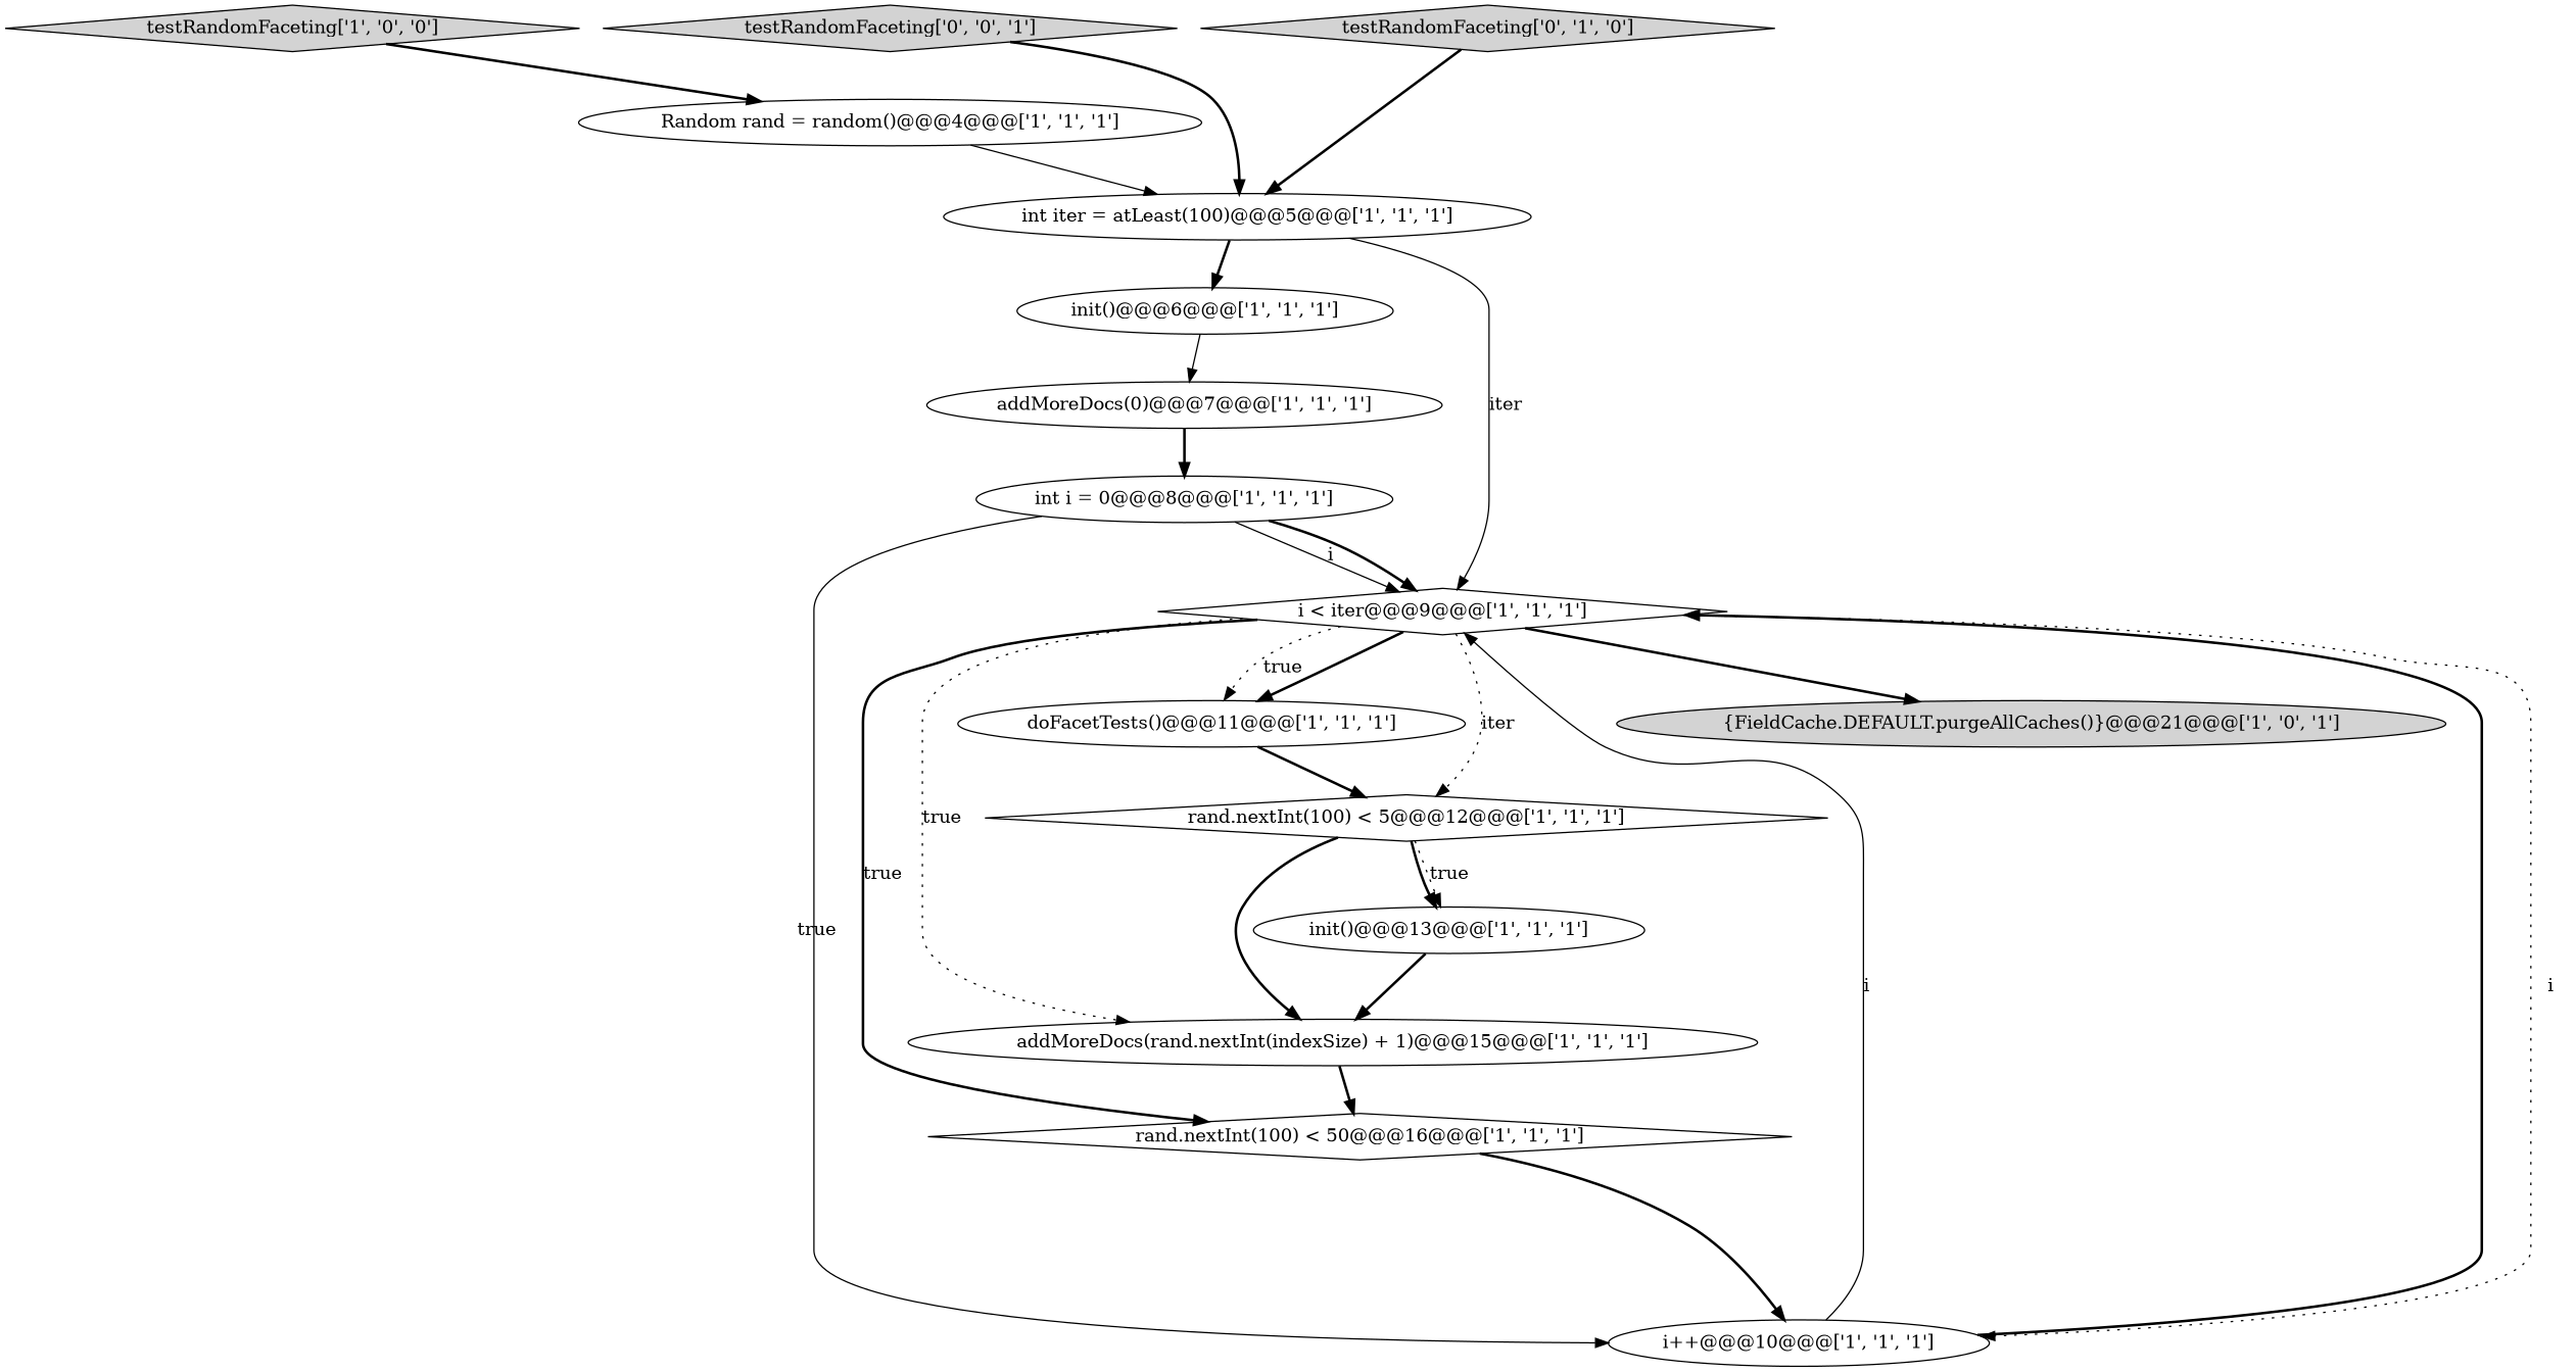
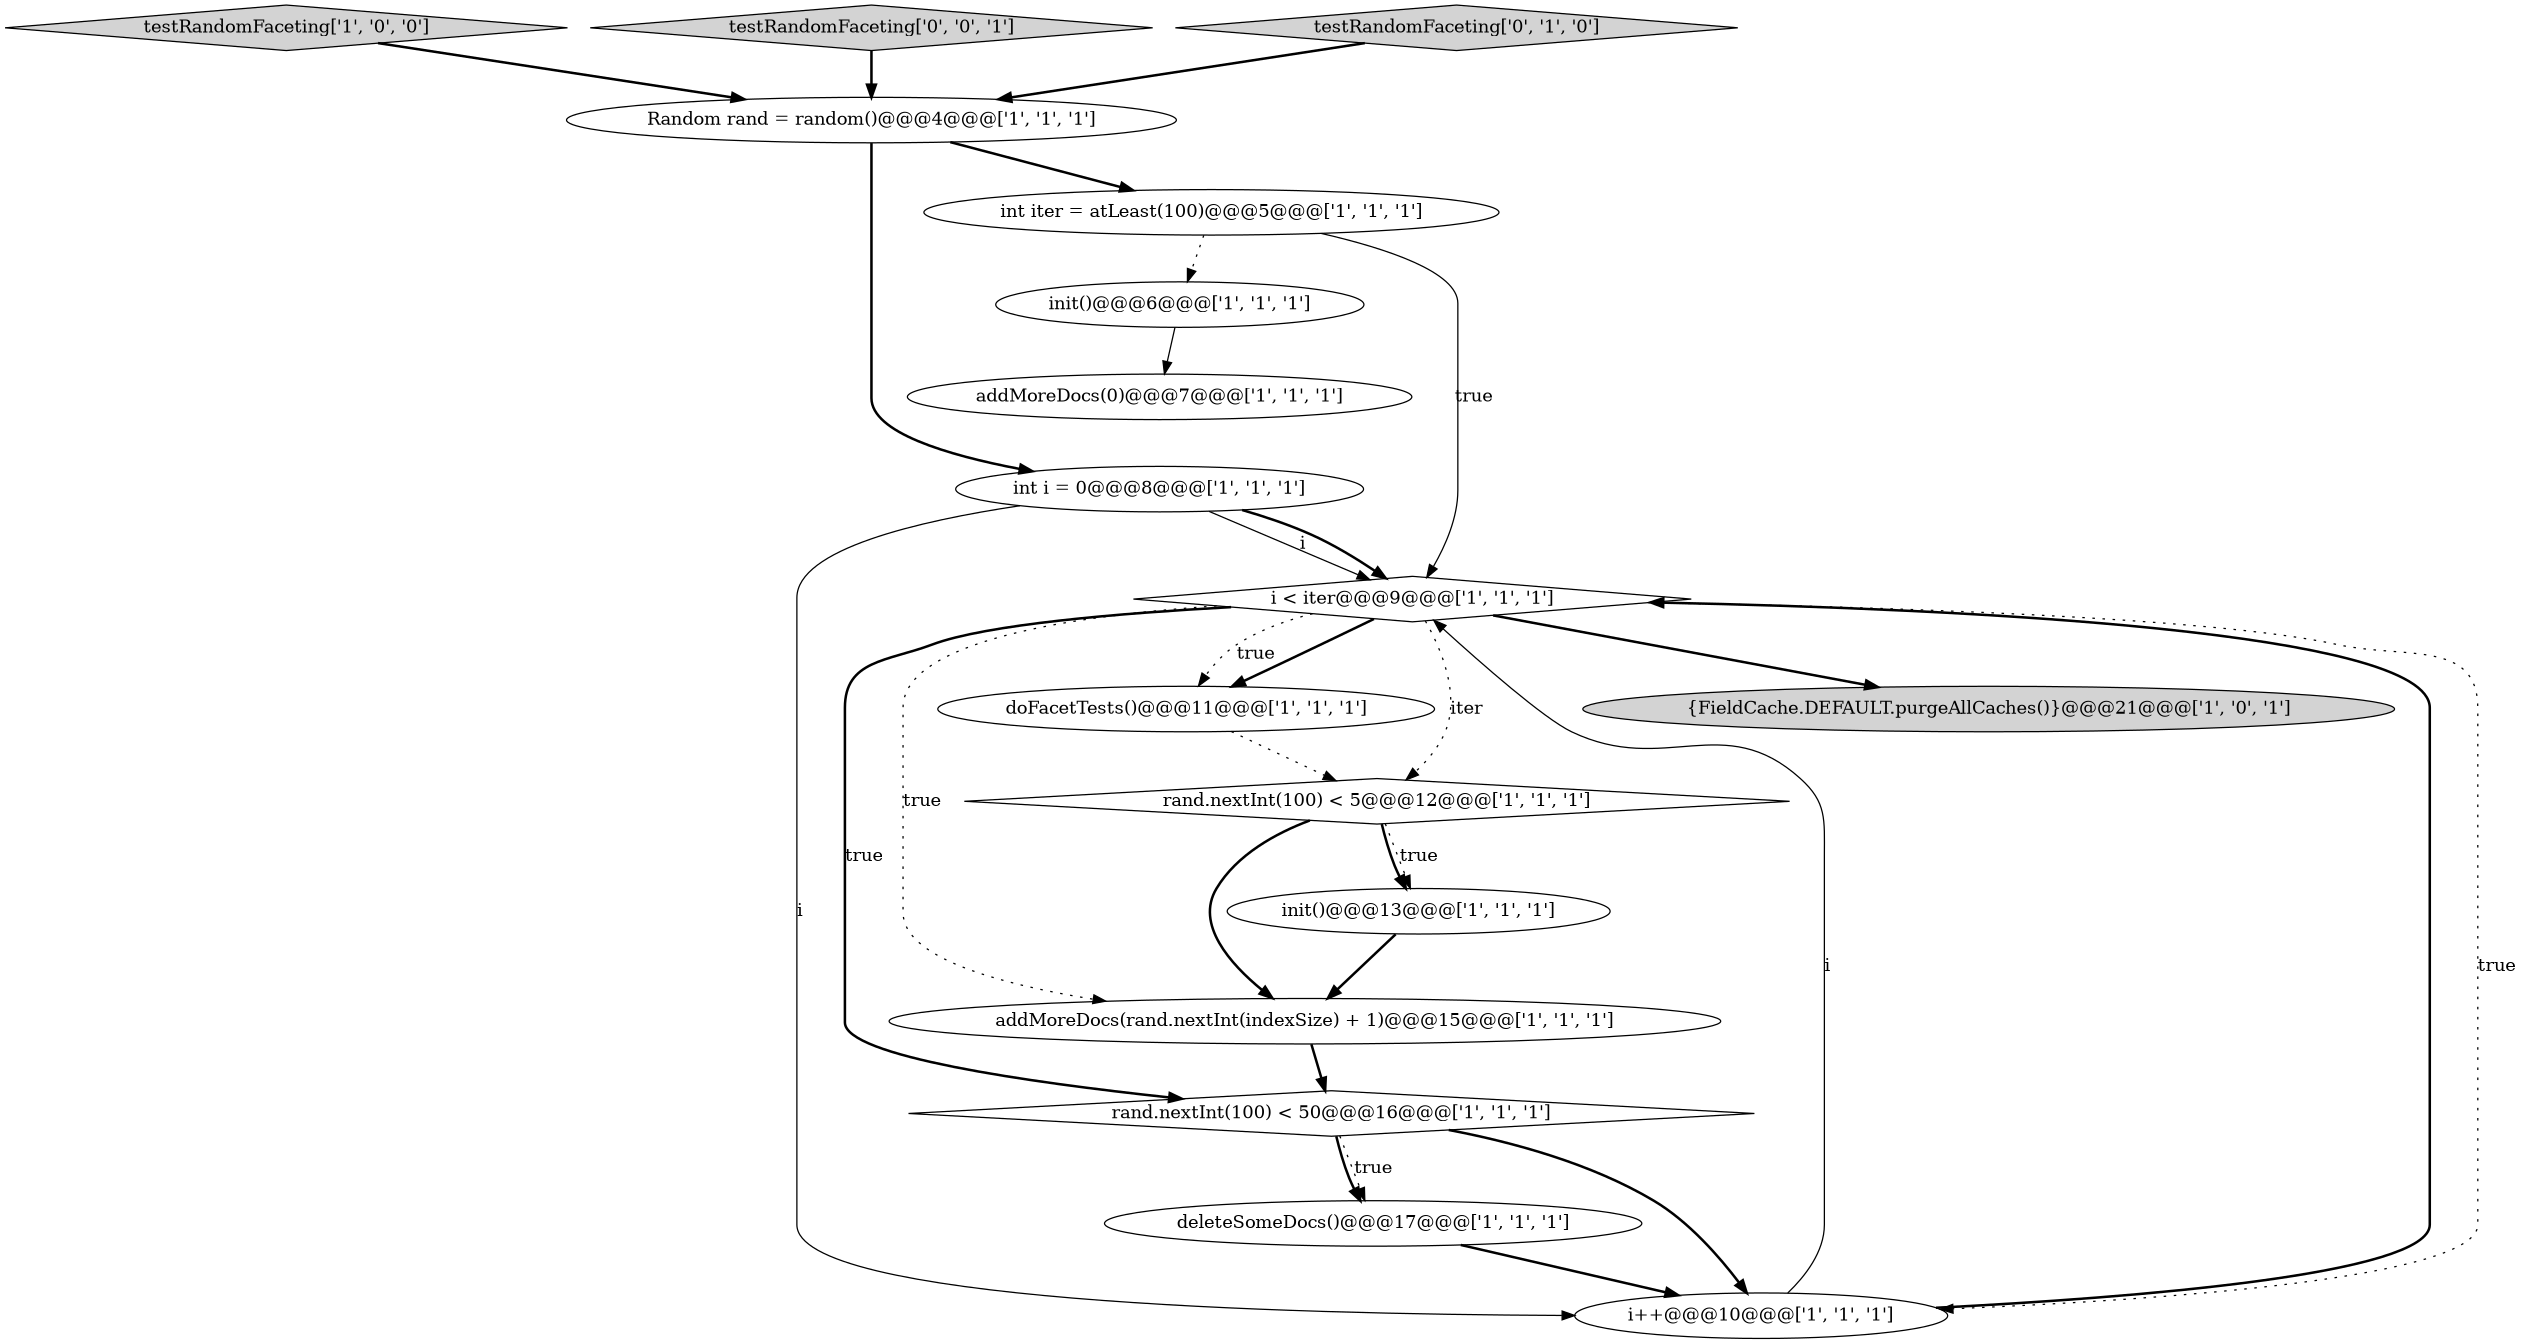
  digraph {
    node [fillcolor=white shape=ellipse style=filled]
    edge [style=bold]
    n1 [fillcolor=lightgray label="testRandomFaceting['0', '1', '0']" shape=diamond]
    n2 [label="Random rand = random()@@@4@@@['1', '1', '1']"]
    n3 [label="int iter = atLeast(100)@@@5@@@['1', '1', '1']"]
    n4 [fillcolor=lightgray label="{FieldCache.DEFAULT.purgeAllCaches()}@@@21@@@['1', '0', '1']"]
    n5 [label="addMoreDocs(rand.nextInt(indexSize) + 1)@@@15@@@['1', '1', '1']"]
    n6 [label="rand.nextInt(100) < 50@@@16@@@['1', '1', '1']" shape=diamond]
    n7 [label="i++@@@10@@@['1', '1', '1']"]
+   n8 [label="deleteSomeDocs()@@@17@@@['1', '1', '1']"]
    n9 [label="doFacetTests()@@@11@@@['1', '1', '1']"]
    n10 [label="rand.nextInt(100) < 5@@@12@@@['1', '1', '1']" shape=diamond]
    n11 [label="init()@@@13@@@['1', '1', '1']"]
    n12 [label="i < iter@@@9@@@['1', '1', '1']" shape=diamond]
    n13 [label="init()@@@6@@@['1', '1', '1']"]
    n14 [fillcolor=lightgray label="testRandomFaceting['1', '0', '0']" shape=diamond]
    n15 [label="int i = 0@@@8@@@['1', '1', '1']"]
    n16 [fillcolor=lightgray label="testRandomFaceting['0', '0', '1']" shape=diamond]
    n17 [label="addMoreDocs(0)@@@7@@@['1', '1', '1']"]
-   n1 -> n3
-   n2 -> n3 [style=solid]
-   n3 -> n12 [label=iter style=solid]
-   n3 -> n13
+   n1 -> n2
+   n2 -> n3
+   n3 -> n12 [label=true style=solid]
+   n3 -> n13 [style=dotted]
    n5 -> n6
    n6 -> n7
+   n6 -> n8 [label=true style=dotted]
+   n6 -> n8
    n7 -> n12 [label=i style=solid]
    n7 -> n12
-   n9 -> n10
+   n8 -> n7
+   n9 -> n10 [style=dotted]
    n10 -> n5
    n10 -> n11
    n10 -> n11 [label=true style=dotted]
    n11 -> n5
    n12 -> n4
    n12 -> n5 [label=true style=dotted]
    n12 -> n6 [label=true]
-   n12 -> n7 [label=i style=dotted]
+   n12 -> n7 [label=true style=dotted]
    n12 -> n9
    n12 -> n9 [label=true style=dotted]
    n12 -> n10 [label=iter style=dotted]
    n13 -> n17 [style=solid]
    n14 -> n2
-   n15 -> n7 [label=true style=solid]
+   n15 -> n7 [label=i style=solid]
    n15 -> n12 [label=i style=solid]
    n15 -> n12
-   n16 -> n3
-   n17 -> n15
+   n16 -> n2
+   n2 -> n15
  }
